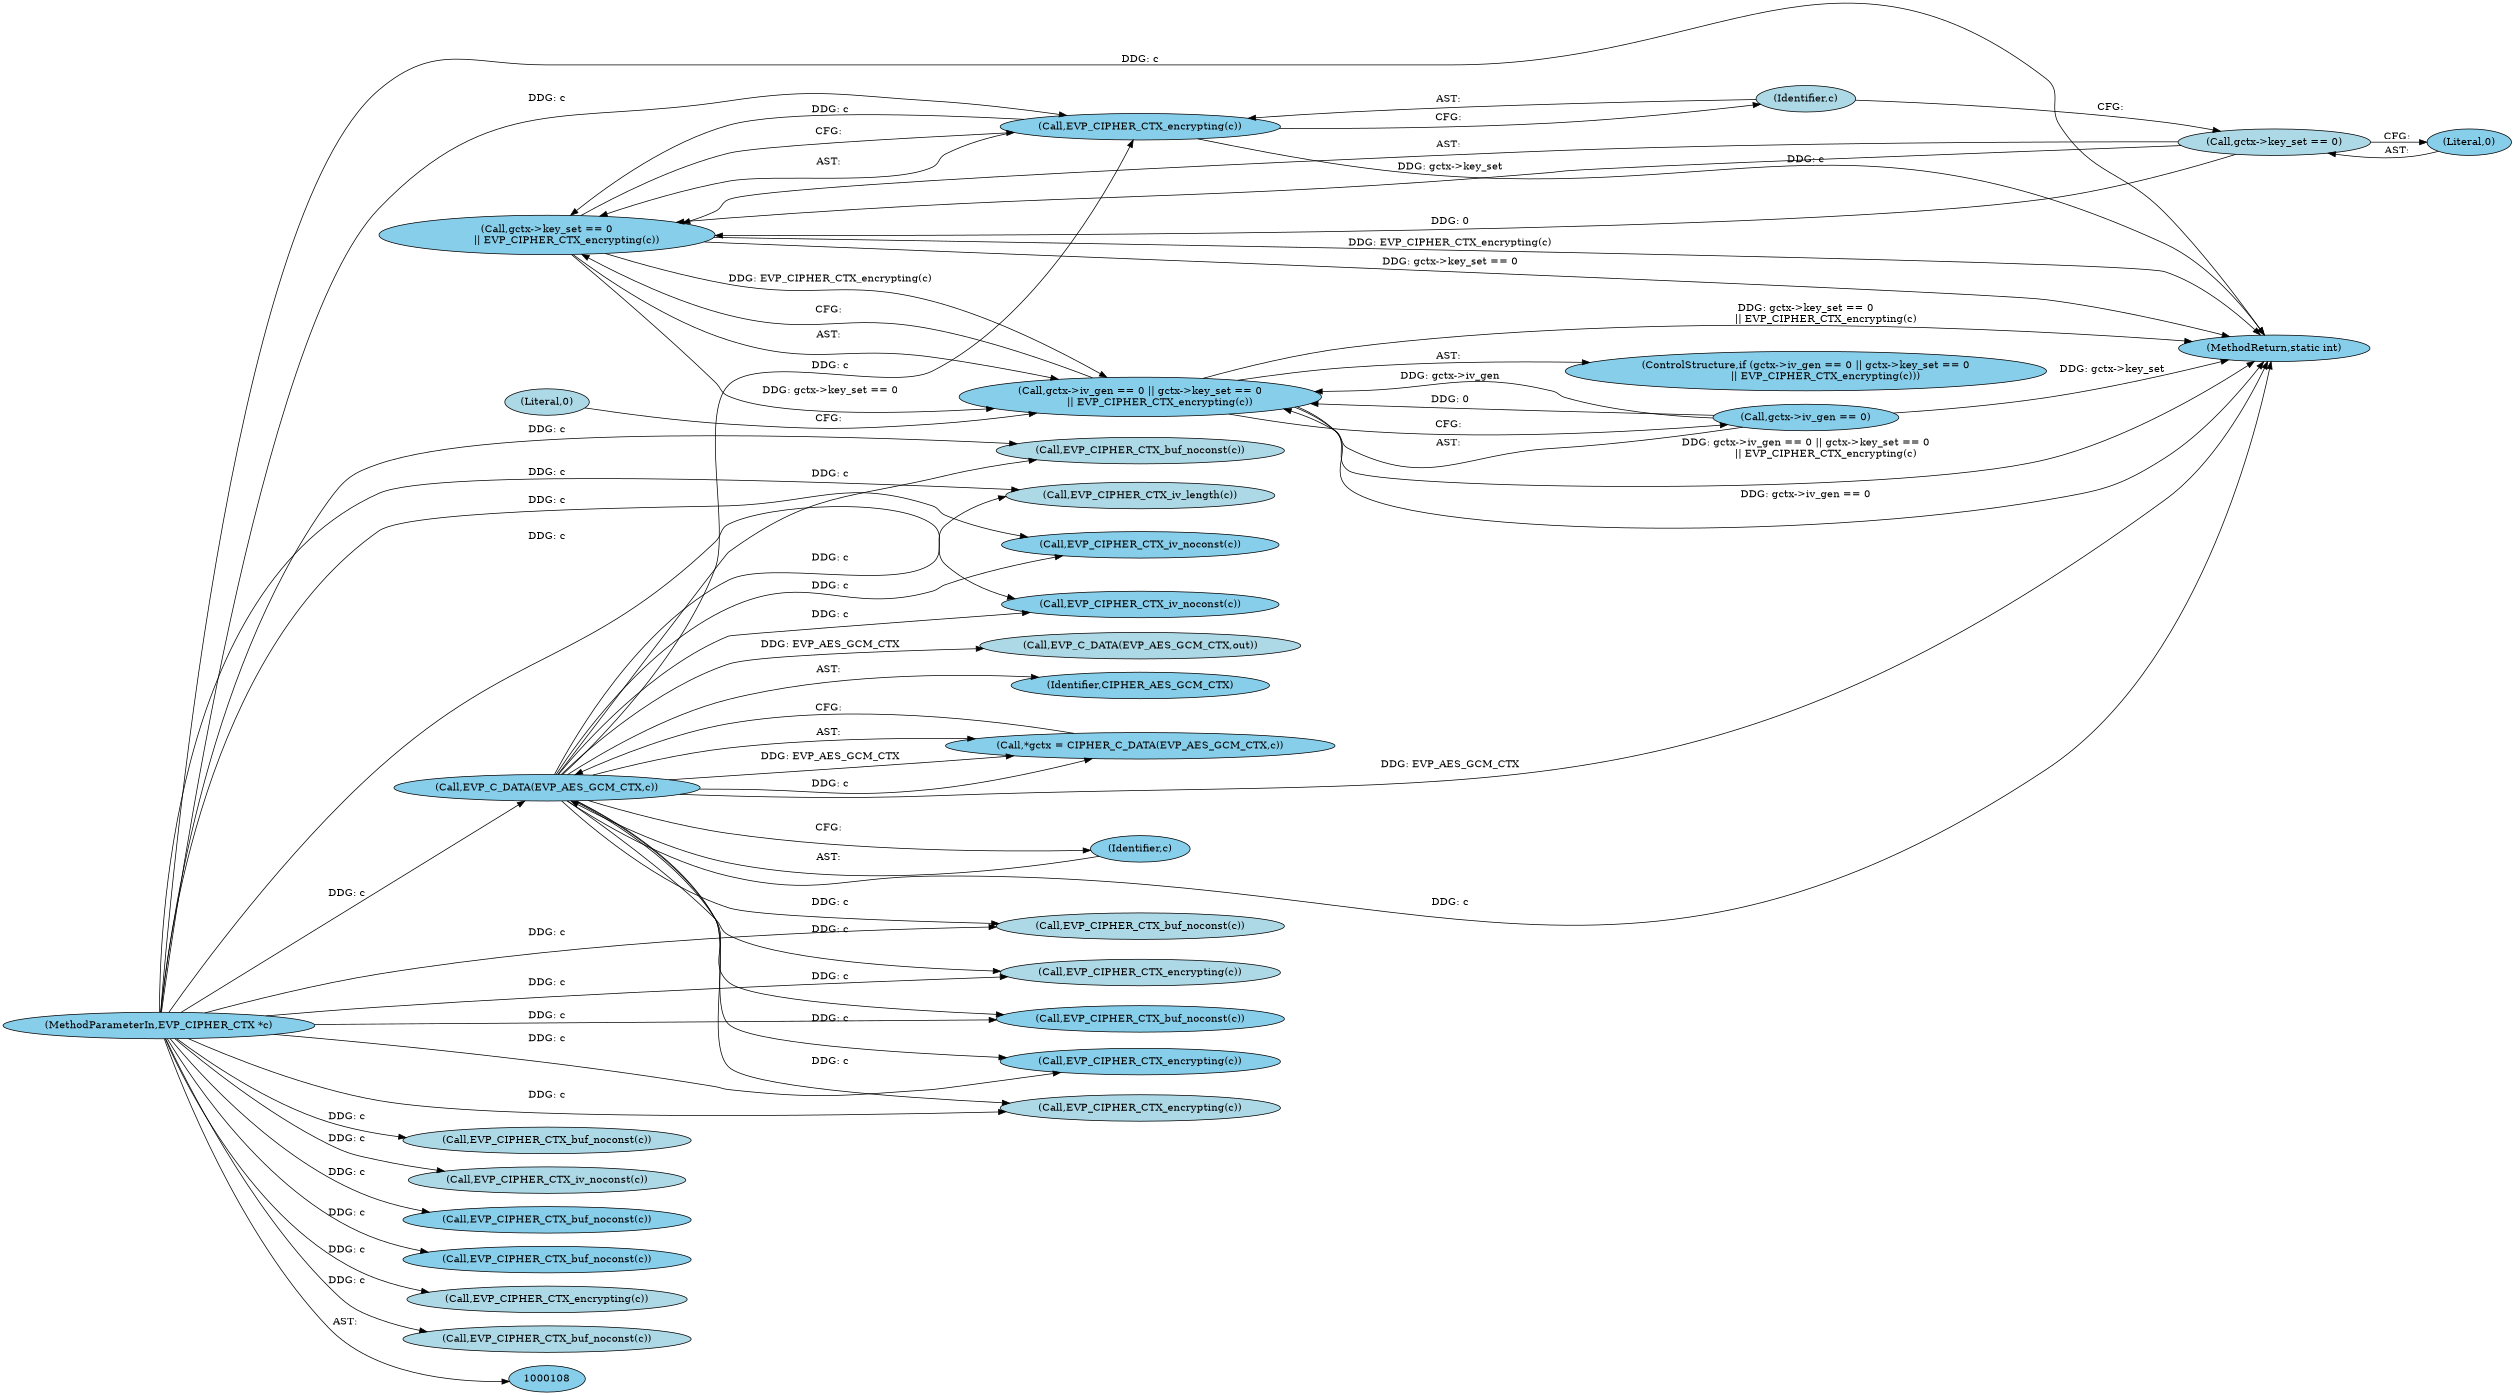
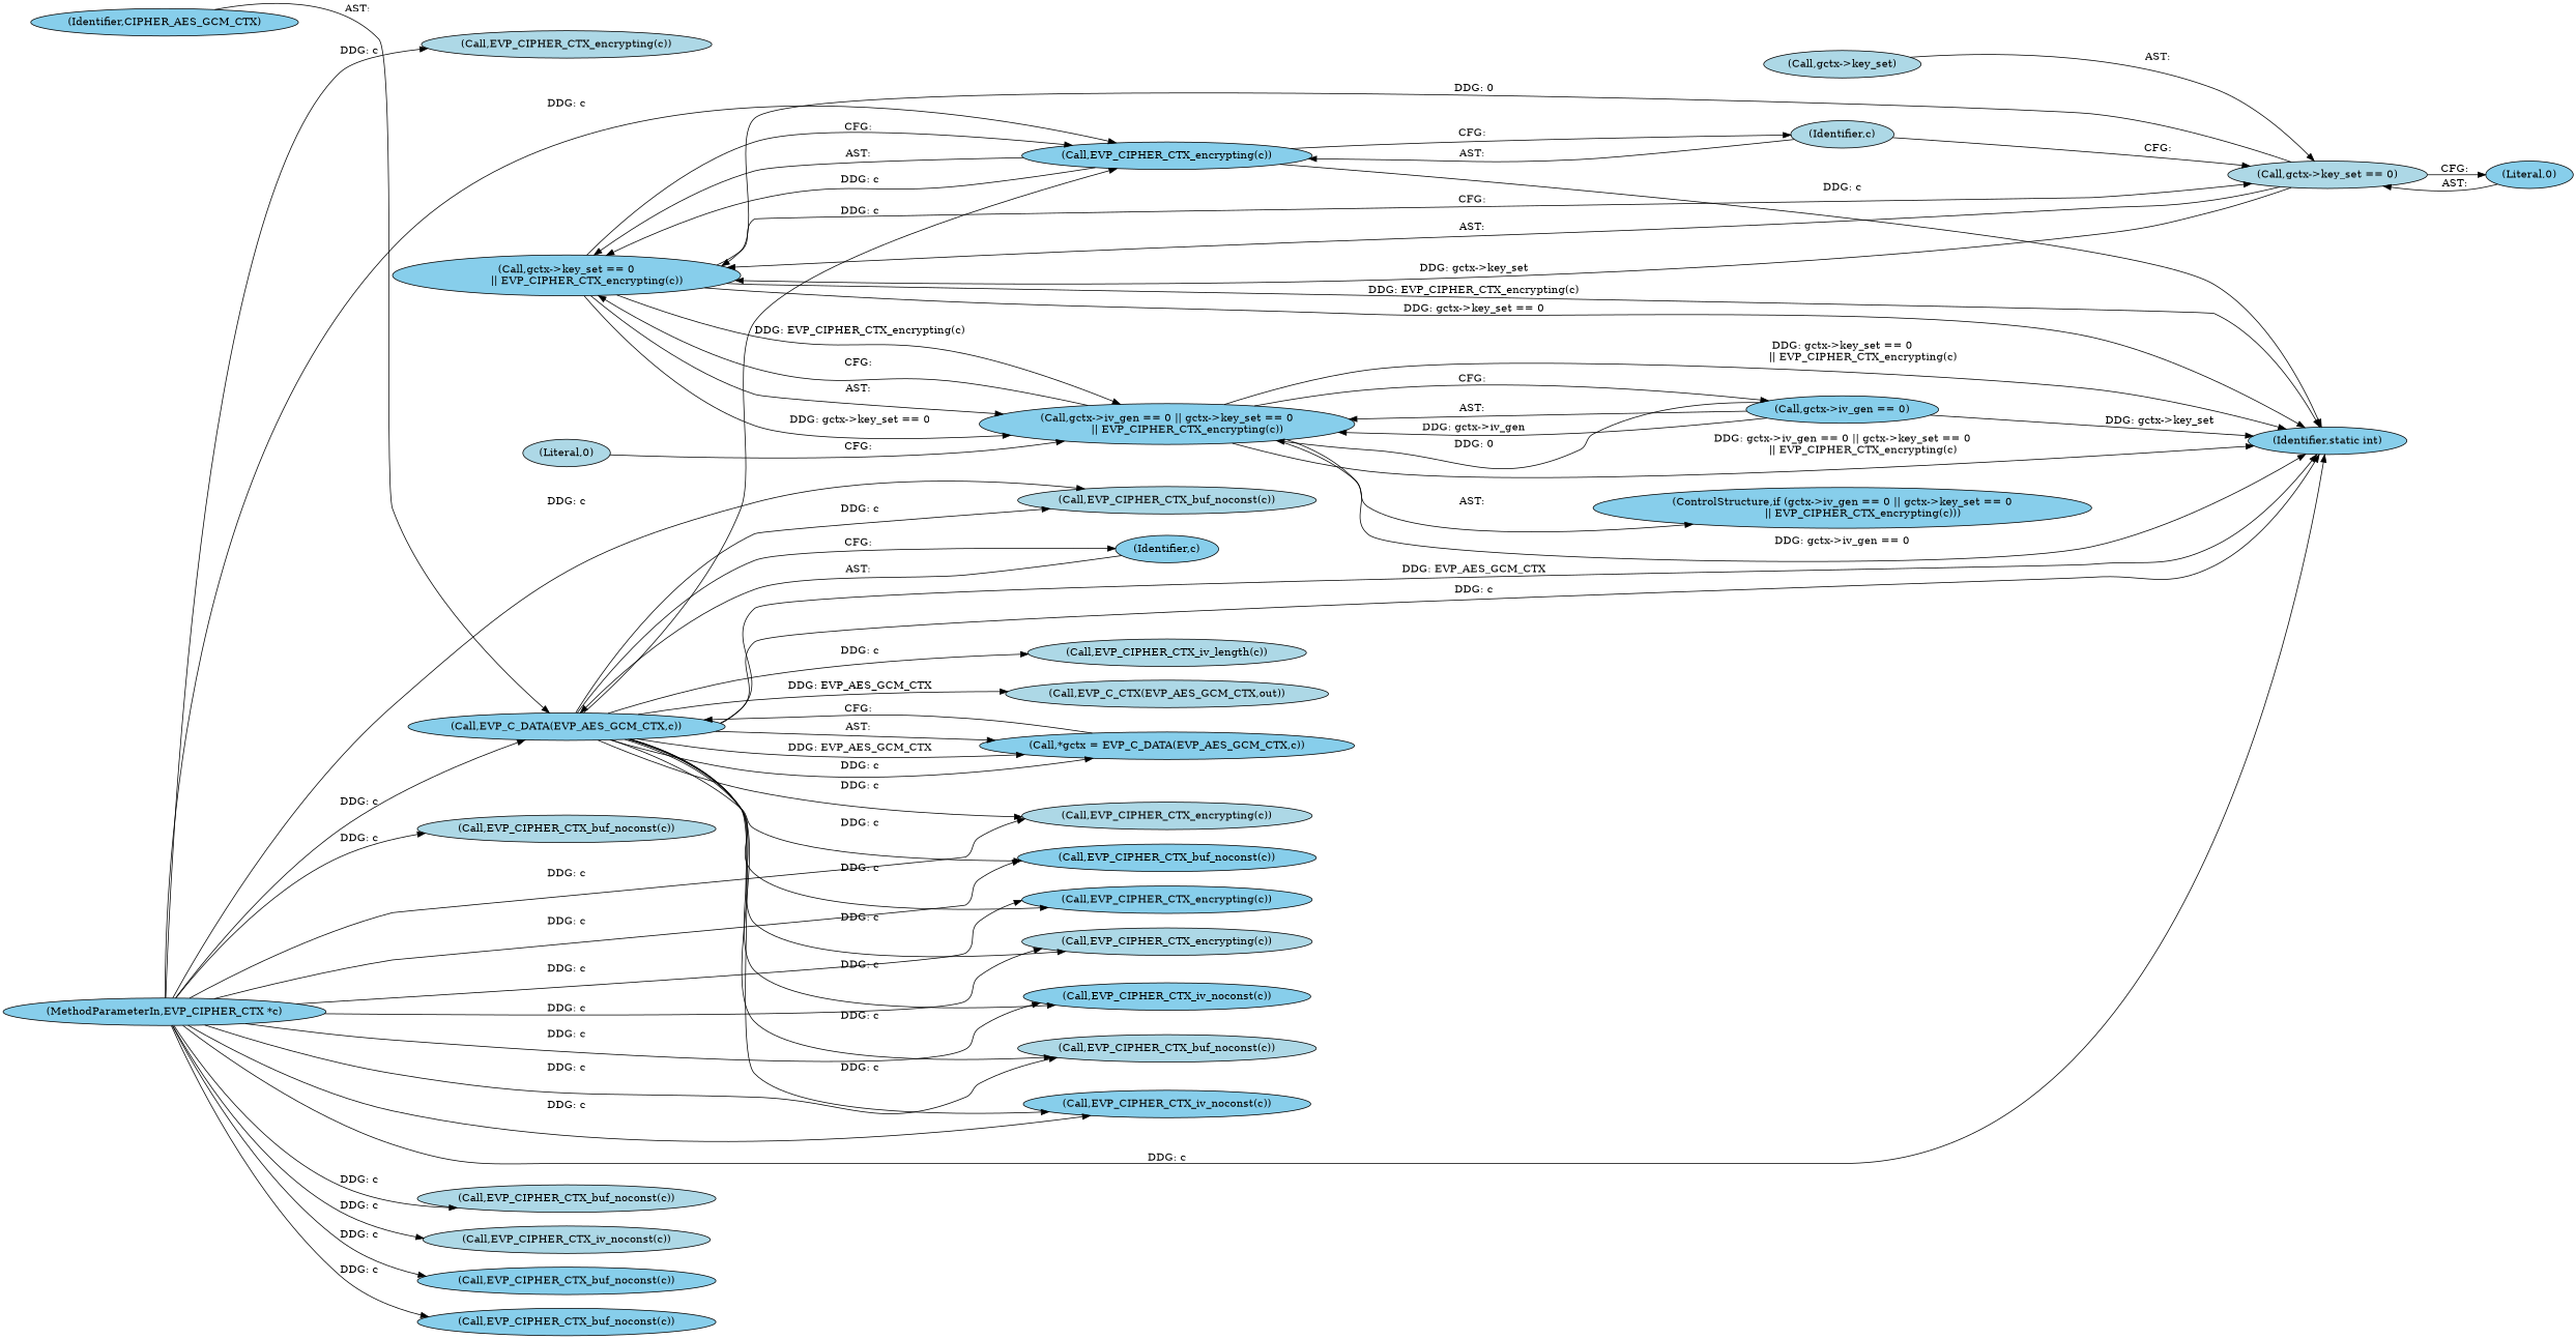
  digraph {
    rankdir=LR
    node [fillcolor=skyblue style=filled]
    n1 [label="(Call,gctx->key_set == 0\n            || EVP_CIPHER_CTX_encrypting(c))"]
    n2 [fillcolor=lightblue label="(Call,gctx->key_set == 0)"]
    n3 [label="(Call,EVP_CIPHER_CTX_encrypting(c))"]
    n4 [label="(Call,gctx->iv_gen == 0 || gctx->key_set == 0\n            || EVP_CIPHER_CTX_encrypting(c))"]
-   n5 [label="(MethodReturn,static int)"]
+   n5 [label="(Identifier,static int)"]
    n6 [label="(Literal,0)"]
    n7 [fillcolor=lightblue label="(Identifier,c)"]
    n8 [label="(ControlStructure,if (gctx->iv_gen == 0 || gctx->key_set == 0\n            || EVP_CIPHER_CTX_encrypting(c)))"]
    n9 [label="(Call,gctx->iv_gen == 0)"]
    n10 [label="(Call,EVP_C_DATA(EVP_AES_GCM_CTX,c))"]
    n11 [fillcolor=lightblue label="(Call,EVP_CIPHER_CTX_buf_noconst(c))"]
    n12 [label="(Call,EVP_CIPHER_CTX_iv_noconst(c))"]
    n13 [fillcolor=lightblue label="(Call,EVP_CIPHER_CTX_buf_noconst(c))"]
    n14 [fillcolor=lightblue label="(Call,EVP_CIPHER_CTX_encrypting(c))"]
-   n15 [label="(Call,*gctx = CIPHER_C_DATA(EVP_AES_GCM_CTX,c))"]
+   n15 [label="(Call,*gctx = EVP_C_DATA(EVP_AES_GCM_CTX,c))"]
    n16 [label="(Identifier,c)"]
    n17 [label="(Call,EVP_CIPHER_CTX_buf_noconst(c))"]
    n18 [label="(Call,EVP_CIPHER_CTX_encrypting(c))"]
    n19 [fillcolor=lightblue label="(Call,EVP_CIPHER_CTX_iv_length(c))"]
-   n20 [fillcolor=lightblue label="(Call,EVP_C_DATA(EVP_AES_GCM_CTX,out))"]
+   n20 [fillcolor=lightblue label="(Call,EVP_C_CTX(EVP_AES_GCM_CTX,out))"]
    n21 [fillcolor=lightblue label="(Call,EVP_CIPHER_CTX_encrypting(c))"]
    n22 [label="(Call,EVP_CIPHER_CTX_iv_noconst(c))"]
    n23 [label="(MethodParameterIn,EVP_CIPHER_CTX *c)"]
    n24 [fillcolor=lightblue label="(Call,EVP_CIPHER_CTX_buf_noconst(c))"]
    n25 [fillcolor=lightblue label="(Call,EVP_CIPHER_CTX_iv_noconst(c))"]
    n26 [label="(Call,EVP_CIPHER_CTX_buf_noconst(c))"]
    n27 [label="(Call,EVP_CIPHER_CTX_buf_noconst(c))"]
    n28 [fillcolor=lightblue label="(Call,EVP_CIPHER_CTX_encrypting(c))"]
    n29 [fillcolor=lightblue label="(Call,EVP_CIPHER_CTX_buf_noconst(c))"]
-   1000108
    n31 [label="(Identifier,CIPHER_AES_GCM_CTX)"]
+   n32 [fillcolor=lightblue label="(Call,gctx->key_set)"]
    n33 [fillcolor=lightblue label="(Literal,0)"]
+   n1 -> n2 [label="CFG: "]
    n1 -> n3 [label="CFG: "]
    n1 -> n4 [label="AST: "]
    n1 -> n4 [label="DDG: gctx->key_set == 0"]
    n1 -> n4 [label="DDG: EVP_CIPHER_CTX_encrypting(c)"]
    n1 -> n5 [label="DDG: EVP_CIPHER_CTX_encrypting(c)"]
    n1 -> n5 [label="DDG: gctx->key_set == 0"]
    n2 -> n1 [label="AST: "]
    n2 -> n1 [label="DDG: gctx->key_set"]
    n2 -> n1 [label="DDG: 0"]
    n2 -> n6 [label="CFG: "]
    n3 -> n1 [label="AST: "]
    n3 -> n1 [label="DDG: c"]
    n3 -> n5 [label="DDG: c"]
    n3 -> n7 [label="CFG: "]
    n4 -> n1 [label="CFG: "]
    n4 -> n5 [label="DDG: gctx->iv_gen == 0 || gctx->key_set == 0\n            || EVP_CIPHER_CTX_encrypting(c)"]
    n4 -> n5 [label="DDG: gctx->iv_gen == 0"]
    n4 -> n5 [label="DDG: gctx->key_set == 0\n            || EVP_CIPHER_CTX_encrypting(c)"]
    n4 -> n8 [label="AST: "]
    n4 -> n9 [label="CFG: "]
    n6 -> n2 [label="AST: "]
    n7 -> n2 [label="CFG: "]
    n7 -> n3 [label="AST: "]
    n9 -> n4 [label="AST: "]
    n9 -> n4 [label="DDG: gctx->iv_gen"]
    n9 -> n4 [label="DDG: 0"]
    n9 -> n5 [label="DDG: gctx->key_set"]
    n10 -> n3 [label="DDG: c"]
    n10 -> n5 [label="DDG: EVP_AES_GCM_CTX"]
    n10 -> n5 [label="DDG: c"]
    n10 -> n11 [label="DDG: c"]
    n10 -> n12 [label="DDG: c"]
    n10 -> n13 [label="DDG: c"]
    n10 -> n14 [label="DDG: c"]
    n10 -> n15 [label="AST: "]
    n10 -> n15 [label="DDG: EVP_AES_GCM_CTX"]
    n10 -> n15 [label="DDG: c"]
    n10 -> n16 [label="CFG: "]
    n10 -> n17 [label="DDG: c"]
    n10 -> n18 [label="DDG: c"]
    n10 -> n19 [label="DDG: c"]
    n10 -> n20 [label="DDG: EVP_AES_GCM_CTX"]
    n10 -> n21 [label="DDG: c"]
    n10 -> n22 [label="DDG: c"]
    n15 -> n10 [label="CFG: "]
    n16 -> n10 [label="AST: "]
    n23 -> n3 [label="DDG: c"]
    n23 -> n5 [label="DDG: c"]
    n23 -> n10 [label="DDG: c"]
    n23 -> n11 [label="DDG: c"]
    n23 -> n12 [label="DDG: c"]
    n23 -> n13 [label="DDG: c"]
    n23 -> n14 [label="DDG: c"]
    n23 -> n17 [label="DDG: c"]
    n23 -> n18 [label="DDG: c"]
-   n23 -> n19 [label="DDG: c"]
    n23 -> n21 [label="DDG: c"]
    n23 -> n22 [label="DDG: c"]
    n23 -> n24 [label="DDG: c"]
    n23 -> n25 [label="DDG: c"]
    n23 -> n26 [label="DDG: c"]
    n23 -> n27 [label="DDG: c"]
    n23 -> n28 [label="DDG: c"]
    n23 -> n29 [label="DDG: c"]
-   n23 -> 1000108 [label="AST: "]
-   n10 -> n31 [label="AST: "]
+   n31 -> n10 [label="AST: "]
+   n32 -> n2 [label="AST: "]
    n33 -> n4 [label="CFG: "]
  }
